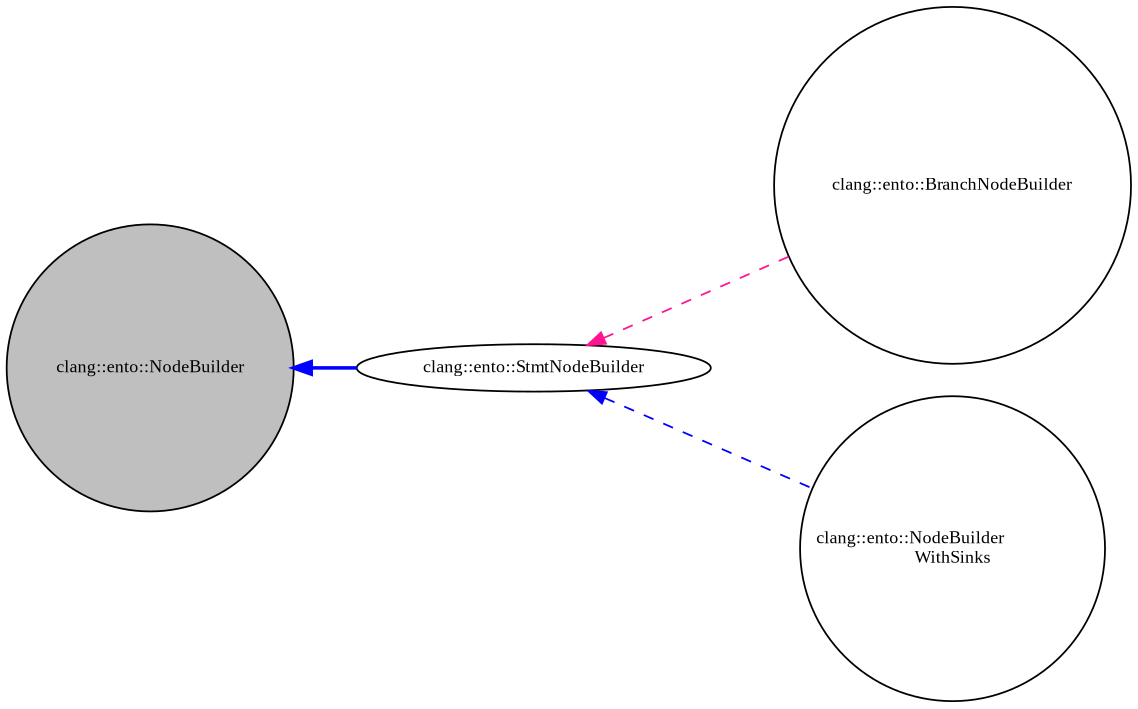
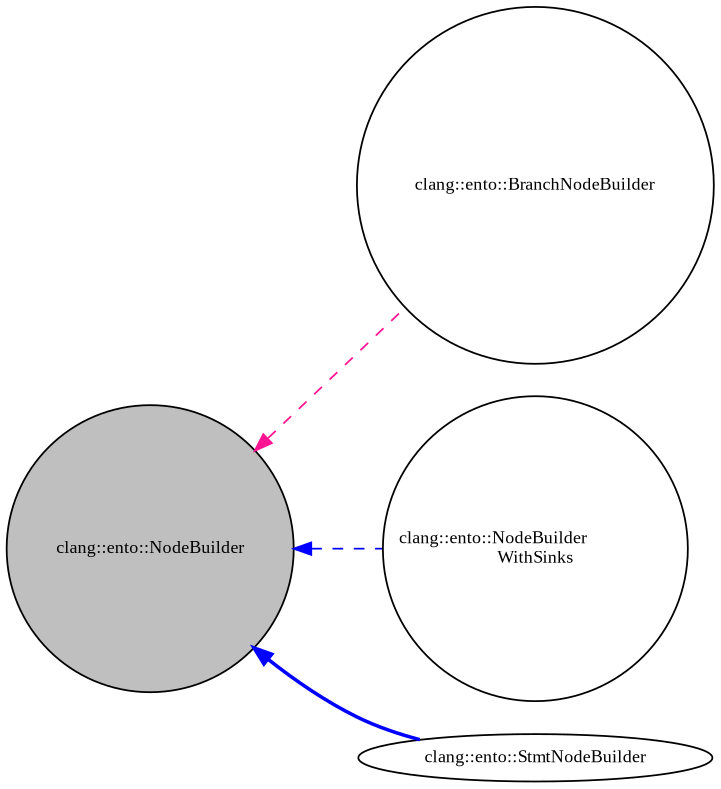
  digraph {
    fontname="Liberation Serif"
    rankdir=LR
    node [color=black fontname="Liberation Serif" fontsize=10 shape=circle]
    edge [color=blue dir=back fontname="Liberation Serif" fontsize=10 labelfontname=Helvetica labelfontsize=10 style=dashed]
    n1 [fillcolor=grey75 fontcolor=black height=0.2 label="clang::ento::NodeBuilder" style=filled width=0.4]
    n2 [height=0.2 label="clang::ento::BranchNodeBuilder" width=0.4]
    n3 [height=0.2 label="clang::ento::NodeBuilder\lWithSinks" width=0.4]
    n4 [height=0.2 label="clang::ento::StmtNodeBuilder" shape=ellipse width=0.4]
-   n4 -> n2 [color=deeppink]
-   n4 -> n3
+   n1 -> n2 [color=deeppink]
+   n1 -> n3
    n1 -> n4 [style=bold]
  }
